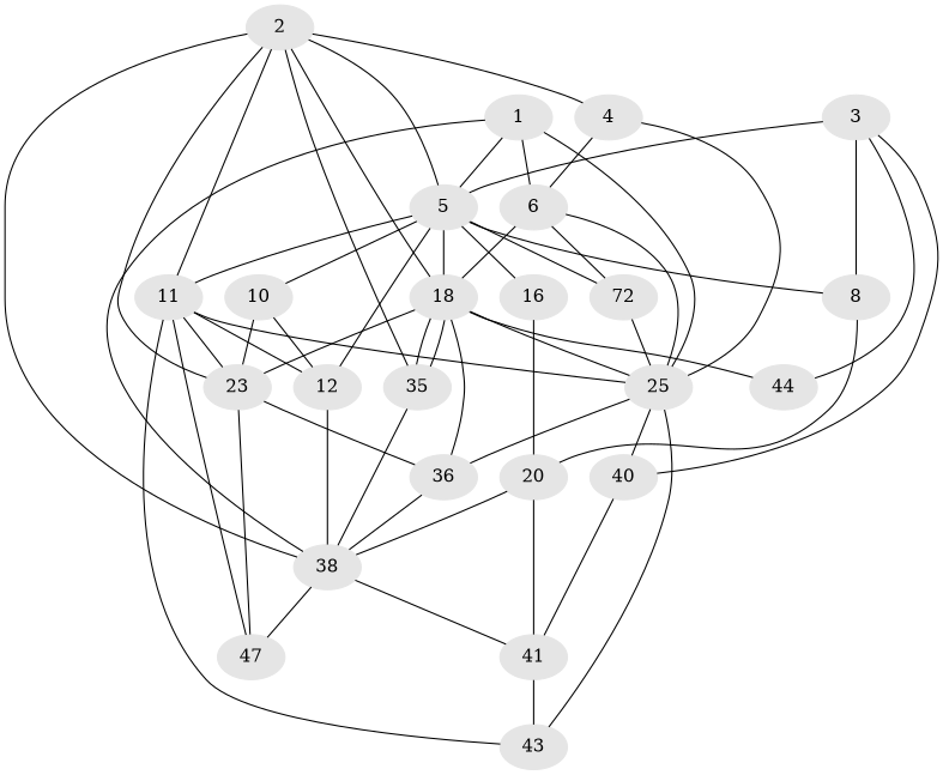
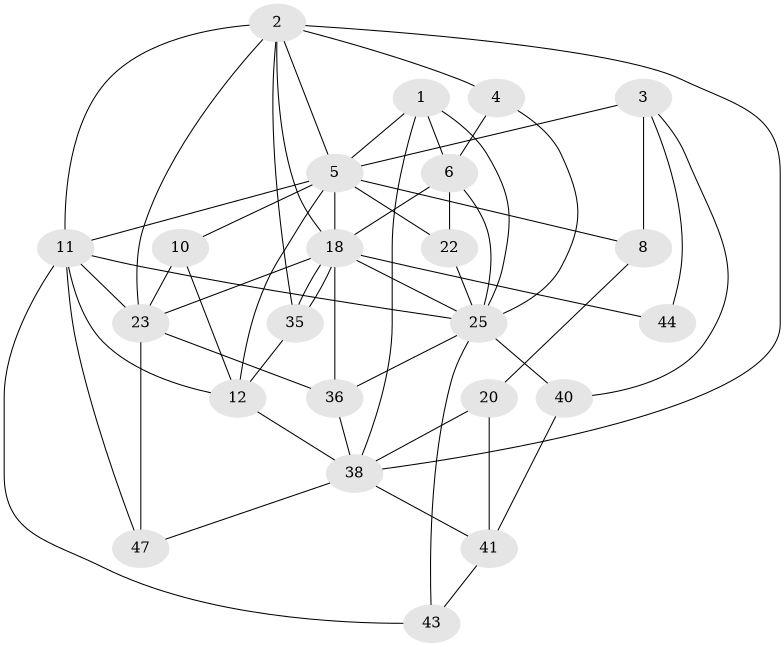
  graph {
    node [color=gray90 style=filled]
    1 [super="+9"]
    5 [super="+30+49+15+48+31"]
    6 [super="+19+37"]
    25 [super="+32+26+29"]
    38 [super="+42"]
    11 [super="+24+33"]
    18 [super="+45+21"]
    8
    10
    12 [super="+17"]
-   16
-   22 [label=72]
+   22
    40
    43
    36
    47
    41
    2 [super="+7"]
    4
    23 [super="+46"]
    35
    44
    3 [super="+13+14"]
    20 [super="+39"]
    1 -- 5
    1 -- 6
    1 -- 25 [weight=2]
    1 -- 38
    5 -- 11
    5 -- 18 [weight=2]
    5 -- 8
    5 -- 10 [weight=2]
    5 -- 12 [weight=3]
-   5 -- 16 [weight=2]
    5 -- 22
    6 -- 25
    6 -- 18 [weight=3]
    6 -- 22
    25 -- 40
    25 -- 43
    25 -- 36
    38 -- 47
    38 -- 41
    11 -- 25
    11 -- 12
    11 -- 43
    11 -- 47
    11 -- 23 [weight=2]
    18 -- 25
    18 -- 36
    18 -- 23
    18 -- 35
    18 -- 35
    18 -- 44
    8 -- 20
    10 -- 12
    10 -- 23
    12 -- 38 [weight=2]
-   16 -- 20
    22 -- 25
    40 -- 41
    36 -- 38
    41 -- 43
    2 -- 5
    2 -- 38
    2 -- 11
    2 -- 18
    2 -- 4
    2 -- 23
    2 -- 35
    4 -- 6
    4 -- 25
    23 -- 36
    23 -- 47
-   35 -- 38
+   35 -- 12
    3 -- 5 [weight=2]
    3 -- 8
    3 -- 40
    3 -- 44
    20 -- 38
    20 -- 41
  }
